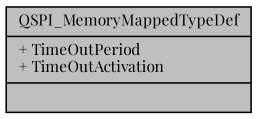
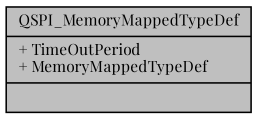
  digraph {
    fontname="Playfair Display"
-   n1 [color=black fillcolor=grey75 fontcolor=black fontname="Playfair Display" fontsize=10 height=0.2 label="{QSPI_MemoryMappedTypeDef\n|+ TimeOutPeriod\l+ TimeOutActivation\l|}" shape=record style=filled width=0.4]
+   n1 [color=black fillcolor=grey75 fontcolor=black fontname="Playfair Display" fontsize=10 height=0.2 label="{QSPI_MemoryMappedTypeDef\n|+ TimeOutPeriod\l+ MemoryMappedTypeDef\l|}" shape=record style=filled width=0.4]
  }
